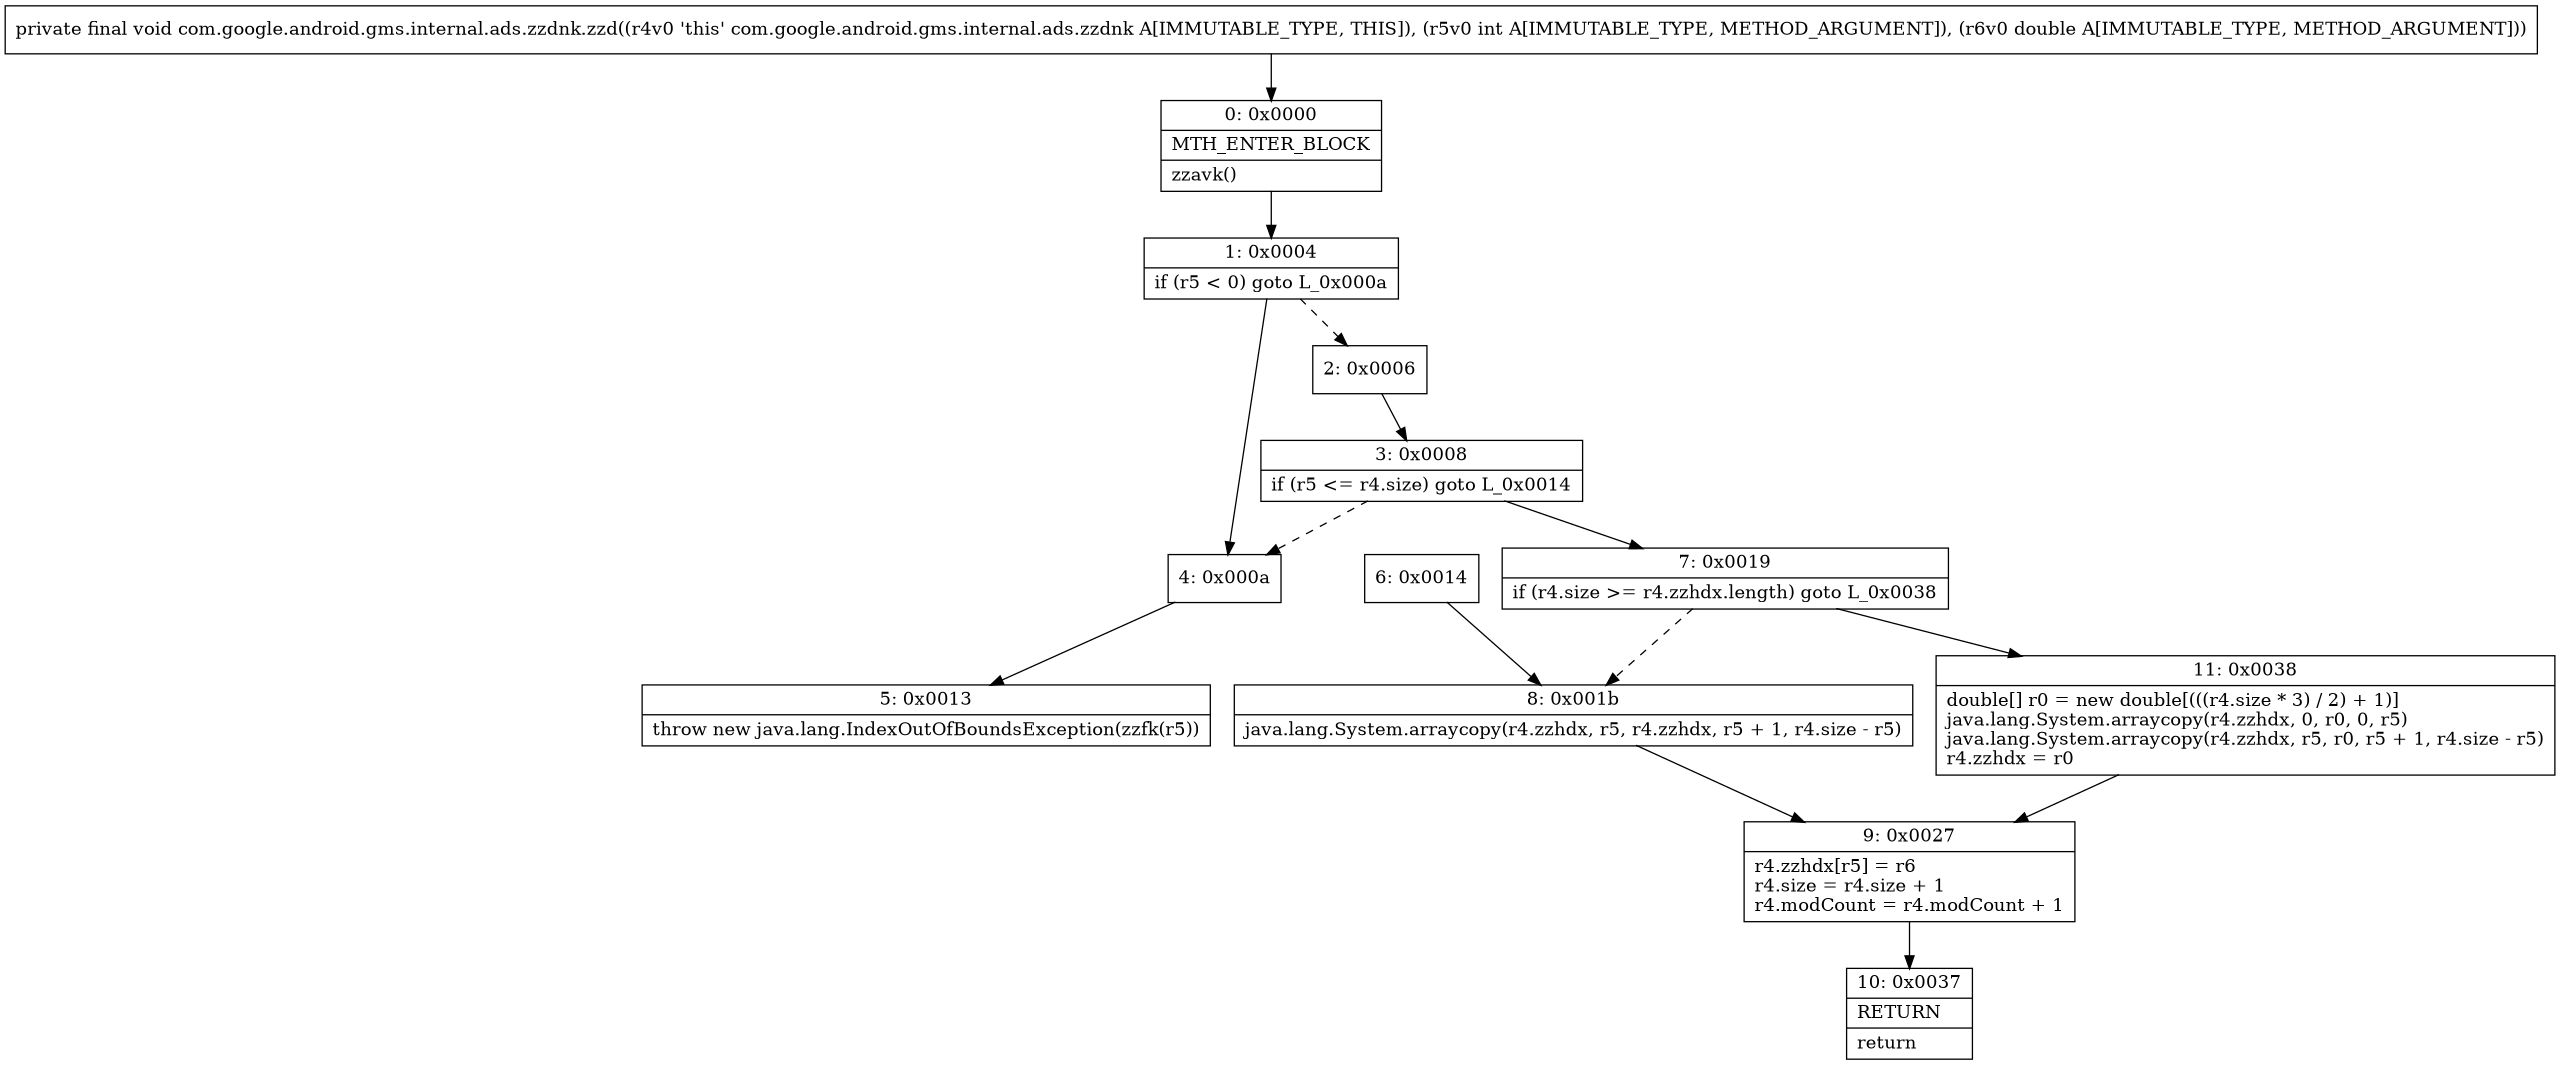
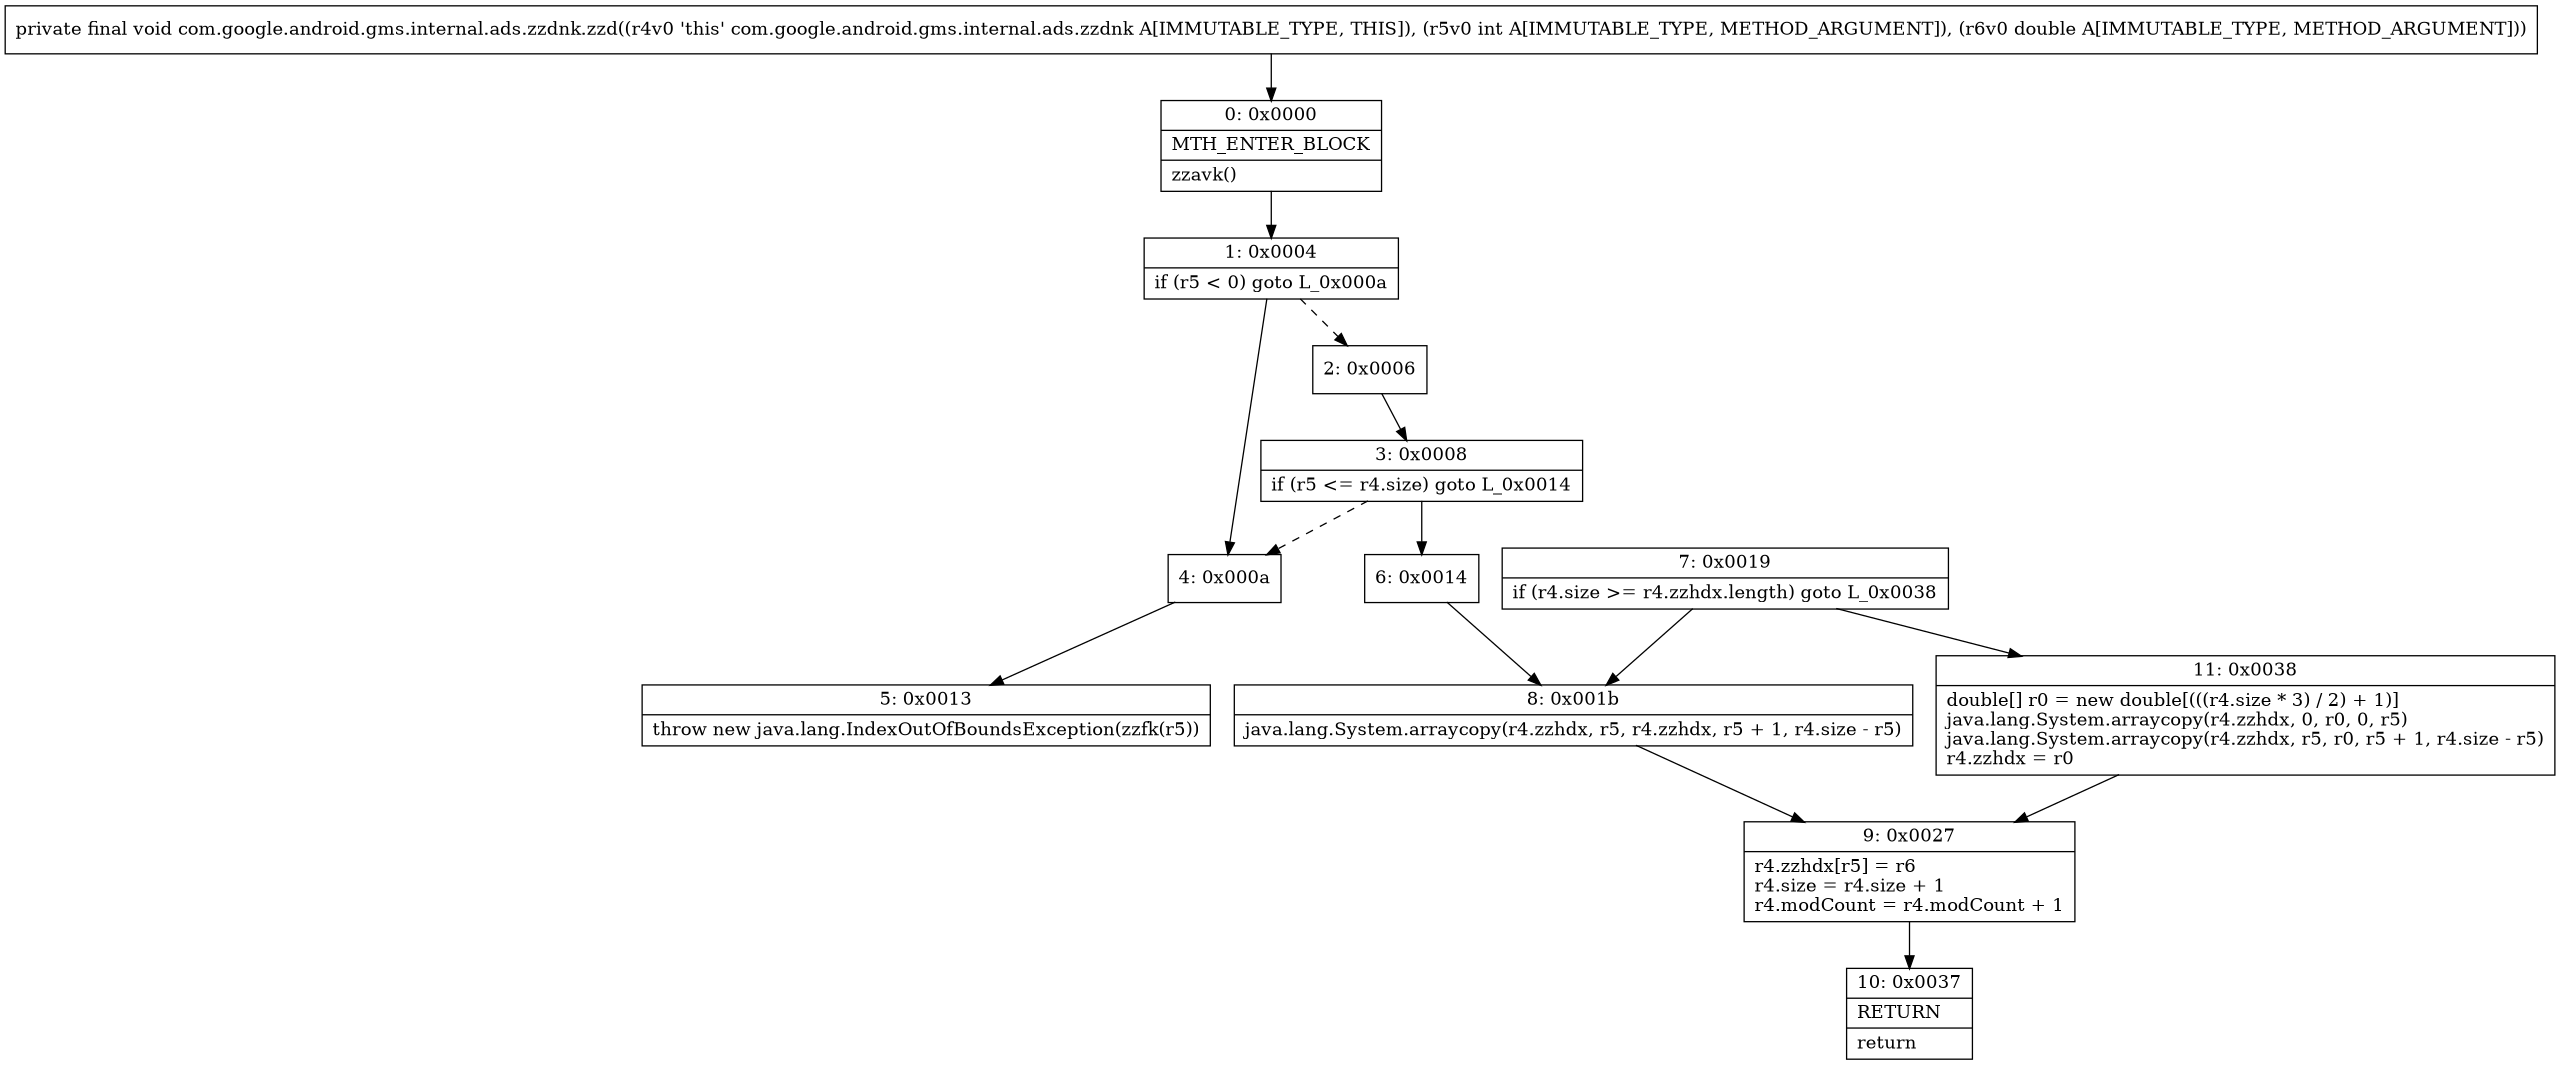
  digraph {
    node [shape=record]
    n1 [label="{0\:\ 0x0000|MTH_ENTER_BLOCK\l|zzavk()\l}"]
    n2 [label="{1\:\ 0x0004|if (r5 \< 0) goto L_0x000a\l}"]
    n3 [label="{2\:\ 0x0006}"]
    n4 [label="{4\:\ 0x000a}"]
    n5 [label="{3\:\ 0x0008|if (r5 \<= r4.size) goto L_0x0014\l}"]
    n6 [label="{5\:\ 0x0013|throw new java.lang.IndexOutOfBoundsException(zzfk(r5))\l}"]
    n7 [label="{6\:\ 0x0014}"]
    n8 [label="{8\:\ 0x001b|java.lang.System.arraycopy(r4.zzhdx, r5, r4.zzhdx, r5 + 1, r4.size \- r5)\l}"]
    n9 [label="{7\:\ 0x0019|if (r4.size \>= r4.zzhdx.length) goto L_0x0038\l}"]
    n10 [label="{11\:\ 0x0038|double[] r0 = new double[(((r4.size * 3) \/ 2) + 1)]\ljava.lang.System.arraycopy(r4.zzhdx, 0, r0, 0, r5)\ljava.lang.System.arraycopy(r4.zzhdx, r5, r0, r5 + 1, r4.size \- r5)\lr4.zzhdx = r0\l}"]
    n11 [label="{9\:\ 0x0027|r4.zzhdx[r5] = r6\lr4.size = r4.size + 1\lr4.modCount = r4.modCount + 1\l}"]
    n12 [label="{10\:\ 0x0037|RETURN\l|return\l}"]
    n13 [label="{private final void com.google.android.gms.internal.ads.zzdnk.zzd((r4v0 'this' com.google.android.gms.internal.ads.zzdnk A[IMMUTABLE_TYPE, THIS]), (r5v0 int A[IMMUTABLE_TYPE, METHOD_ARGUMENT]), (r6v0 double A[IMMUTABLE_TYPE, METHOD_ARGUMENT])) }"]
    n1 -> n2
    n2 -> n3 [style=dashed]
    n2 -> n4
    n3 -> n5
    n4 -> n6
    n5 -> n4 [style=dashed]
-   n5 -> n9
+   n5 -> n7
    n7 -> n8
    n8 -> n11
-   n9 -> n8 [style=dashed]
+   n9 -> n8 [style=solid]
    n9 -> n10
    n10 -> n11
    n11 -> n12
    n13 -> n1
  }
